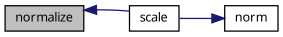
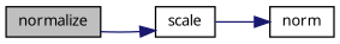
  digraph {
    fontname="Noto Sans"
    rankdir=LR
    node [color=black fillcolor=white fontname="Noto Sans" fontsize=10 shape=record style=filled]
    edge [color=midnightblue fontname="Noto Sans" fontsize=10 labelfontname=FreeSans labelfontsize=10 style=solid]
    n1 [fillcolor=grey75 fontcolor=black height=0.2 label=normalize width=0.4]
    n2 [height=0.2 label=scale width=0.4]
    n3 [height=0.2 label=norm width=0.4]
-   n2 -> n1
+   n1 -> n2
    n2 -> n3
  }
